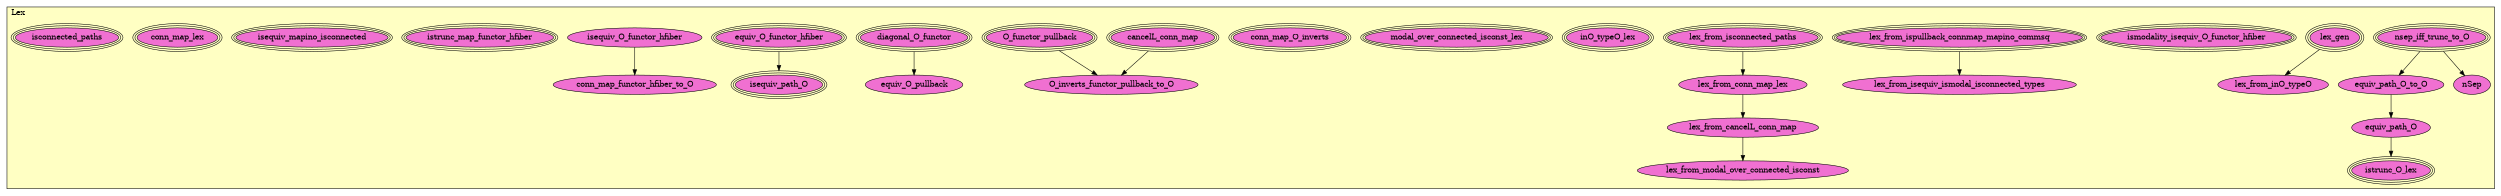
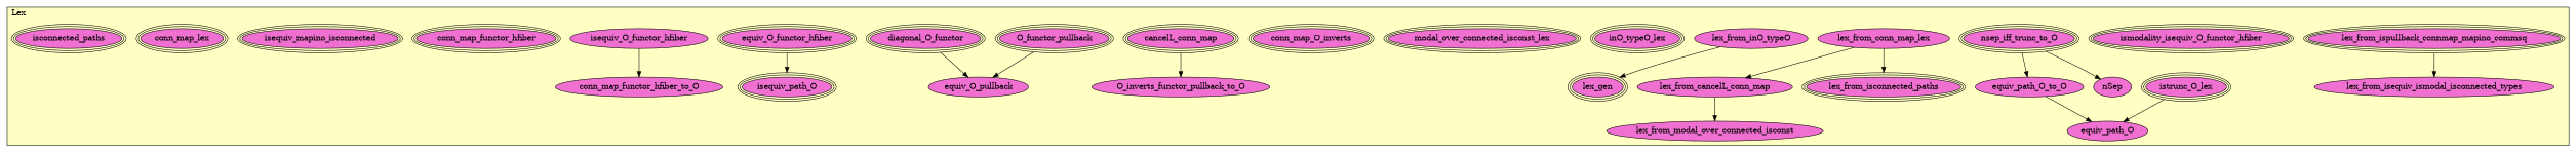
  digraph {
    node [fillcolor="#F070D1" peripheries=3 style=filled]
    n1 [label=nsep_iff_trunc_to_O]
    n2 [label=nSep peripheries=""]
    n3 [label=lex_gen]
    n4 [label=ismodality_isequiv_O_functor_hfiber]
    n5 [label=lex_from_ispullback_connmap_mapino_commsq]
    n6 [label=lex_from_isequiv_ismodal_isconnected_types peripheries=""]
    n7 [label=lex_from_isconnected_paths]
    n8 [label=lex_from_conn_map_lex peripheries=""]
    n9 [label=lex_from_cancelL_conn_map peripheries=""]
    n10 [label=lex_from_inO_typeO peripheries=""]
    n11 [label=lex_from_modal_over_connected_isconst peripheries=""]
    n12 [label=istrunc_O_lex]
    n13 [label=inO_typeO_lex]
    n14 [label=modal_over_connected_isconst_lex]
    n15 [label=conn_map_O_inverts]
    n16 [label=cancelL_conn_map]
    n17 [label=diagonal_O_functor]
    n18 [label=O_functor_pullback]
    n19 [label=equiv_O_pullback peripheries=""]
    n20 [label=O_inverts_functor_pullback_to_O peripheries=""]
    n21 [label=equiv_path_O_to_O peripheries=""]
    n22 [label=equiv_path_O peripheries=""]
    n23 [label=isequiv_path_O]
    n24 [label=equiv_O_functor_hfiber]
    n25 [label=isequiv_O_functor_hfiber peripheries=""]
    n26 [label=conn_map_functor_hfiber_to_O peripheries=""]
-   n27 [label=istrunc_map_functor_hfiber]
+   n27 [label=conn_map_functor_hfiber]
    n28 [label=isequiv_mapino_isconnected]
    n29 [label=conn_map_lex]
    n30 [label=isconnected_paths]
    subgraph cluster_1 {
      fillcolor="#FFFFC3"
      label=Lex
      labeljust=l
      style=filled
      n1
      n2
      n3
      n4
      n5
      n6
      n7
      n8
      n9
      n10
      n11
      n12
      n13
      n14
      n15
      n16
      n17
      n18
      n19
      n20
      n21
      n22
      n23
      n24
      n25
      n26
      n27
      n28
      n29
      n30
    }
    n1 -> n2
    n1 -> n21
-   n3 -> n10
+   n10 -> n3
    n5 -> n6
-   n7 -> n8
+   n8 -> n7
    n8 -> n9
    n9 -> n11
-   n22 -> n12
+   n12 -> n22
    n16 -> n20
    n17 -> n19
-   n18 -> n20
+   n18 -> n19
    n21 -> n22
    n24 -> n23
    n25 -> n26
  }
